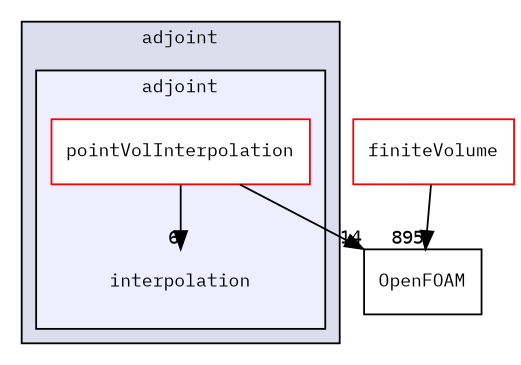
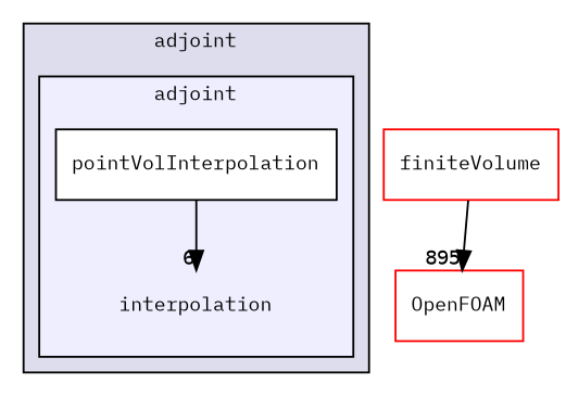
  digraph {
    compound=true
    fontname="IBM Plex Mono"
    node [fontname="IBM Plex Mono" fontsize=10 shape=box color=red]
    edge [fontname="IBM Plex Mono" labeldistance=1.5 labelfontname=Helvetica labelfontsize=10]
    n1 [label=interpolation shape=plaintext color=""]
-   n2 [fillcolor=white label=pointVolInterpolation style=filled]
-   n3 [color=black label=OpenFOAM]
+   n2 [color=black fillcolor=white label=pointVolInterpolation style=filled]
+   n3 [label=OpenFOAM]
    n4 [label=finiteVolume]
    subgraph cluster_1 {
      bgcolor="#ddddee"
      fontsize=10
      label=adjoint
      pencolor=black
      subgraph cluster_2 {
        bgcolor="#eeeeff"
        fontsize=10
        label=adjoint
        pencolor=black
        n1
        n2
      }
    }
    n2 -> n1 [headlabel=6]
-   n2 -> n3 [headlabel=14]
    n4 -> n3 [headlabel=895]
  }
